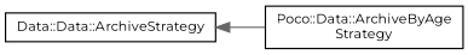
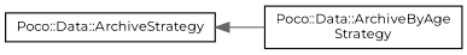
  digraph {
    rankdir=LR
    fontname=Montserrat
    node [color=black fillcolor=white fontname=Montserrat fontsize=10 shape=record style=filled]
-   n1 [height=0.2 label="Data::Data::ArchiveStrategy" width=0.4]
+   n1 [height=0.2 label="Poco::Data::ArchiveStrategy" width=0.4]
    n2 [height=0.2 label="Poco::Data::ArchiveByAge\lStrategy" width=0.4]
    n1 -> n2 [color=gray40 dir=back fontname=Montserrat fontsize=10 labelfontname=Helvetica labelfontsize=10 style=solid]
  }
